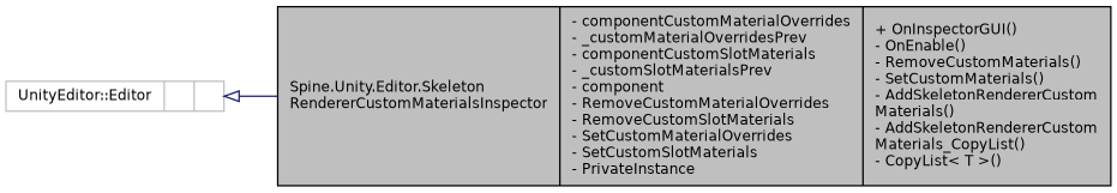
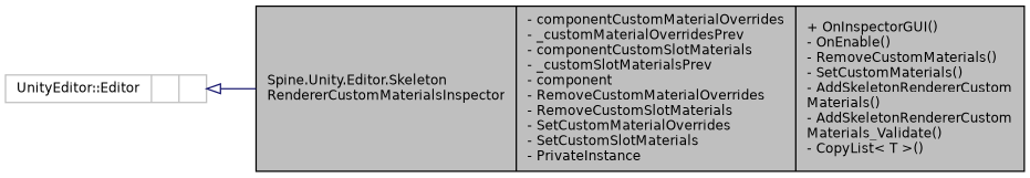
  digraph {
    rankdir=LR
    node [fontname=Helvetica fontsize=10 shape=record style=filled]
-   n1 [color=black fillcolor=grey75 fontcolor=black height=0.2 label="{Spine.Unity.Editor.Skeleton\lRendererCustomMaterialsInspector\n|- componentCustomMaterialOverrides\l- _customMaterialOverridesPrev\l- componentCustomSlotMaterials\l- _customSlotMaterialsPrev\l- component\l- RemoveCustomMaterialOverrides\l- RemoveCustomSlotMaterials\l- SetCustomMaterialOverrides\l- SetCustomSlotMaterials\l- PrivateInstance\l|+ OnInspectorGUI()\l- OnEnable()\l- RemoveCustomMaterials()\l- SetCustomMaterials()\l- AddSkeletonRendererCustom\lMaterials()\l- AddSkeletonRendererCustom\lMaterials_CopyList()\l- CopyList\< T \>()\l}" width=0.4]
+   n1 [color=black fillcolor=grey75 fontcolor=black height=0.2 label="{Spine.Unity.Editor.Skeleton\lRendererCustomMaterialsInspector\n|- componentCustomMaterialOverrides\l- _customMaterialOverridesPrev\l- componentCustomSlotMaterials\l- _customSlotMaterialsPrev\l- component\l- RemoveCustomMaterialOverrides\l- RemoveCustomSlotMaterials\l- SetCustomMaterialOverrides\l- SetCustomSlotMaterials\l- PrivateInstance\l|+ OnInspectorGUI()\l- OnEnable()\l- RemoveCustomMaterials()\l- SetCustomMaterials()\l- AddSkeletonRendererCustom\lMaterials()\l- AddSkeletonRendererCustom\lMaterials_Validate()\l- CopyList\< T \>()\l}" width=0.4]
    n2 [color=grey75 fillcolor=white height=0.2 label="{UnityEditor::Editor\n||}" width=0.4]
    n2 -> n1 [arrowtail=onormal color=midnightblue dir=back fontname=Helvetica fontsize=10 labelfontname=Helvetica labelfontsize=10 style=solid]
  }
